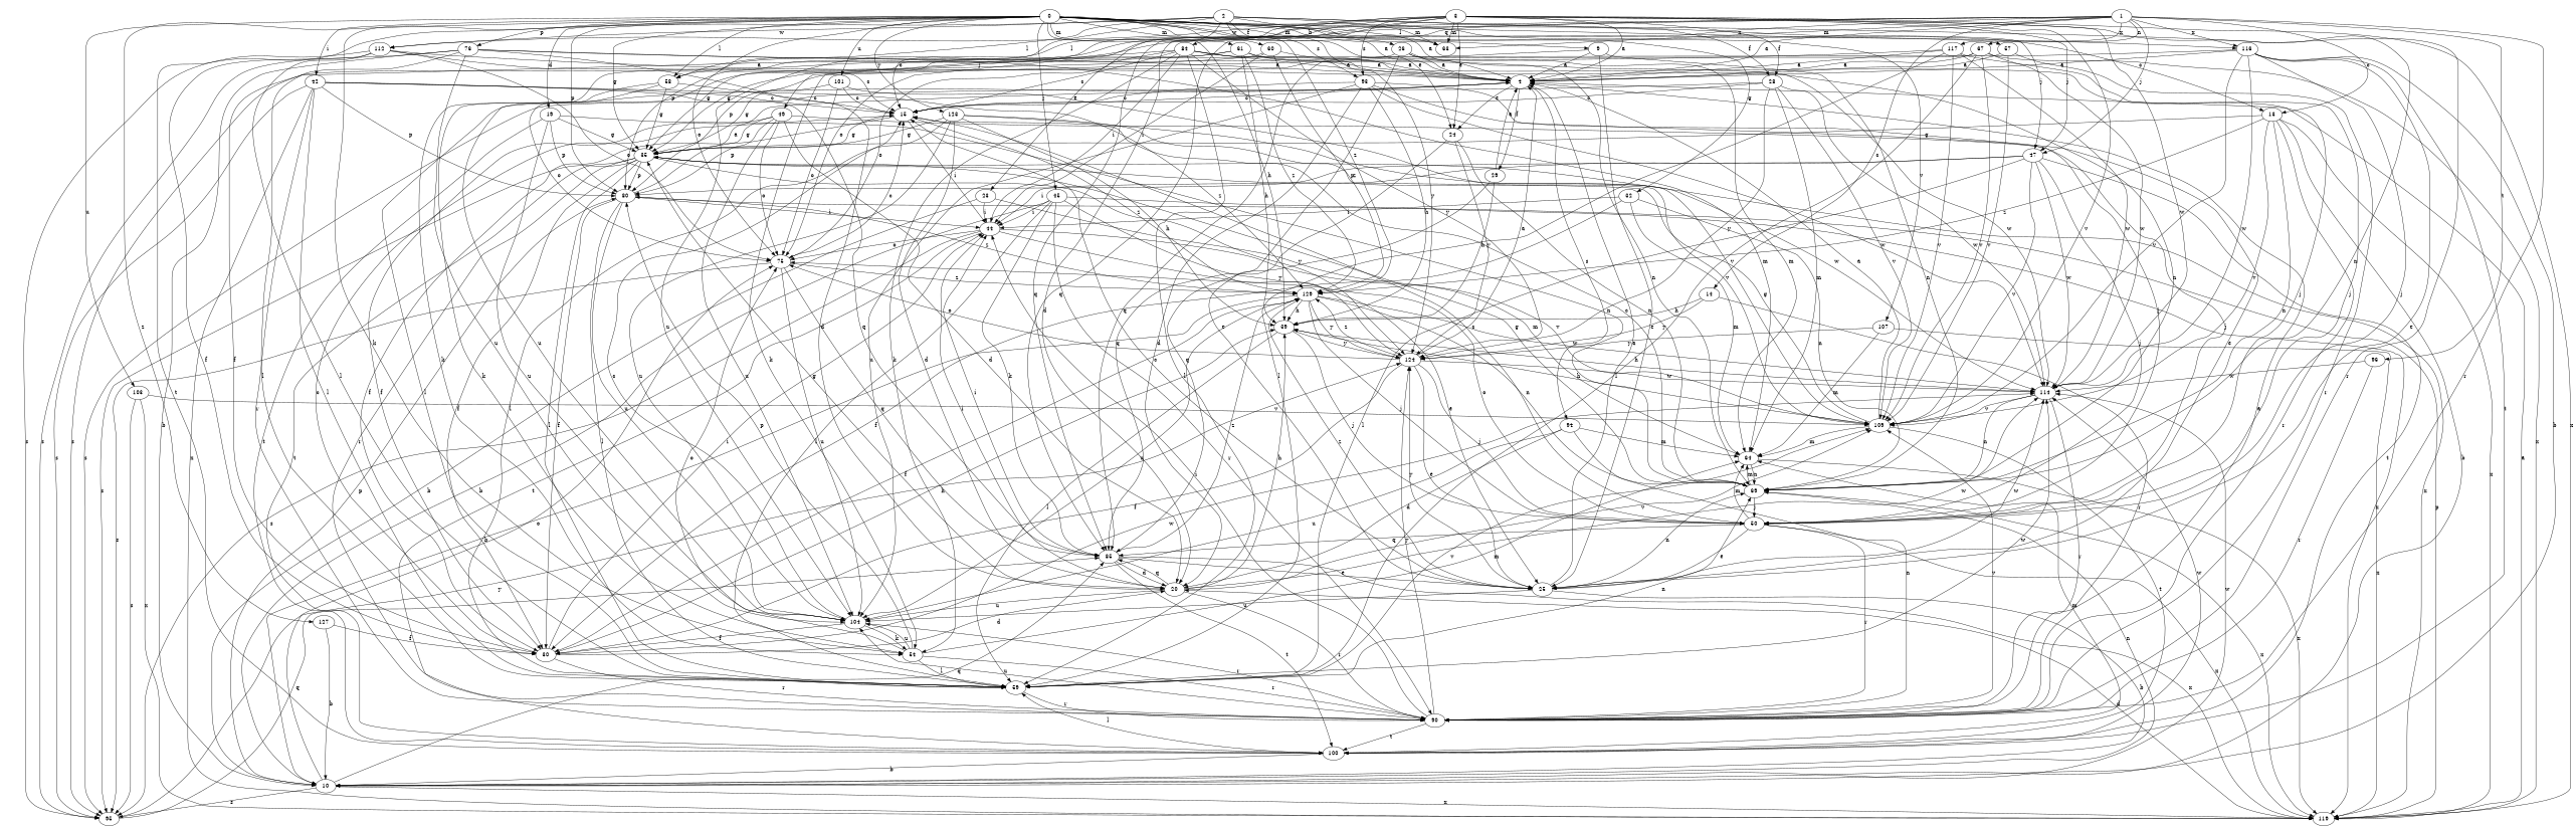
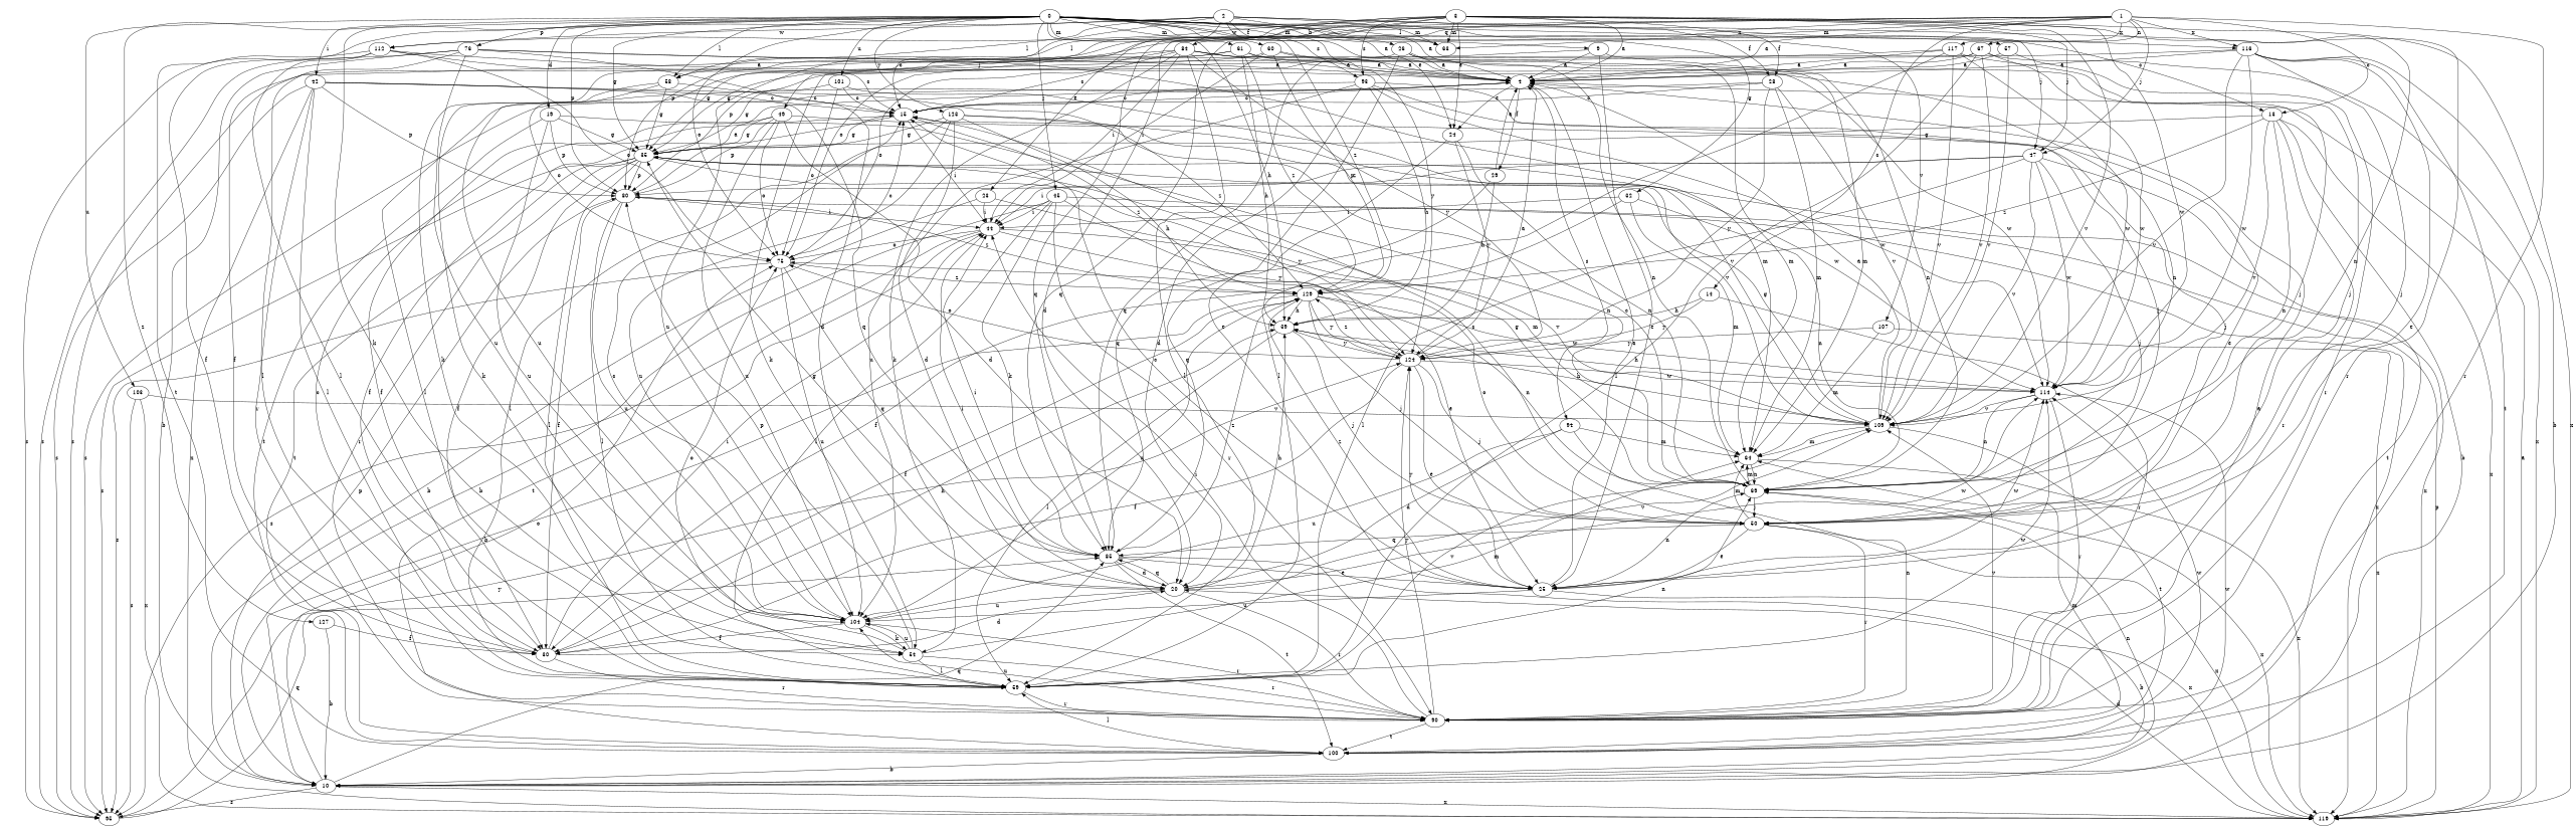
  strict digraph {
    0
    4
    9
    13
    19
    32
    35
    39
    42
    45
    54
    57
    58
    60
    61
    63
    75
    76
    80
    90
    93
    101
    103
    107
    116
    123
    124
    127
    129
    15
    24
    29
    59
    94
    69
    25
    109
    119
    10
    104
    100
    30
    44
    64
    95
    50
    85
    114
    20
    1
    14
    47
    67
    84
-   96
    117
    2
    23
    26
    28
    112
    3
    49
    0 -> 4 [label=a]
    0 -> 9 [label=b]
    0 -> 13 [label=c]
    0 -> 19 [label=d]
    0 -> 32 [label=g]
    0 -> 35 [label=g]
    0 -> 39 [label=h]
    0 -> 42 [label=i]
    0 -> 45 [label=j]
    0 -> 54 [label=k]
    0 -> 57 [label=l]
    0 -> 58 [label=l]
    0 -> 60 [label=m]
    0 -> 61 [label=m]
    0 -> 63 [label=m]
    0 -> 75 [label=o]
    0 -> 76 [label=p]
    0 -> 80 [label=p]
    0 -> 90 [label=r]
    0 -> 93 [label=s]
    0 -> 101 [label=u]
    0 -> 103 [label=u]
    0 -> 107 [label=v]
    0 -> 116 [label=x]
    0 -> 123 [label=y]
    0 -> 124 [label=y]
    0 -> 127 [label=z]
    0 -> 129 [label=z]
    4 -> 15 [label=c]
    4 -> 24 [label=e]
    4 -> 29 [label=f]
    4 -> 59 [label=l]
    4 -> 94 [label=s]
    9 -> 4 [label=a]
    9 -> 54 [label=k]
    9 -> 69 [label=n]
    9 -> 25 [label=e]
    13 -> 35 [label=g]
    13 -> 90 [label=r]
    13 -> 129 [label=z]
    13 -> 69 [label=n]
    13 -> 109 [label=v]
    13 -> 119 [label=x]
    13 -> 10 [label=b]
    19 -> 35 [label=g]
    19 -> 80 [label=p]
    19 -> 69 [label=n]
    19 -> 104 [label=u]
    19 -> 100 [label=t]
    32 -> 69 [label=n]
    32 -> 30 [label=f]
    32 -> 44 [label=i]
    32 -> 64 [label=m]
    35 -> 80 [label=p]
    35 -> 90 [label=r]
    35 -> 124 [label=y]
    35 -> 59 [label=l]
    35 -> 119 [label=x]
    35 -> 100 [label=t]
    35 -> 30 [label=f]
    35 -> 95 [label=s]
    39 -> 124 [label=y]
    39 -> 59 [label=l]
    39 -> 50 [label=j]
    42 -> 80 [label=p]
    42 -> 90 [label=r]
    42 -> 129 [label=z]
    42 -> 15 [label=c]
    42 -> 59 [label=l]
    42 -> 119 [label=x]
    42 -> 95 [label=s]
    42 -> 85 [label=q]
    45 -> 90 [label=r]
    45 -> 124 [label=y]
    45 -> 59 [label=l]
    45 -> 119 [label=x]
    45 -> 10 [label=b]
    45 -> 44 [label=i]
    45 -> 85 [label=k]
    54 -> 75 [label=o]
    54 -> 80 [label=p]
    54 -> 90 [label=r]
    54 -> 59 [label=l]
    54 -> 104 [label=u]
    54 -> 64 [label=m]
    57 -> 4 [label=a]
    57 -> 90 [label=r]
    57 -> 109 [label=v]
    58 -> 35 [label=g]
    58 -> 54 [label=k]
    58 -> 75 [label=o]
    58 -> 15 [label=c]
    60 -> 4 [label=a]
    60 -> 35 [label=g]
    60 -> 129 [label=z]
    60 -> 44 [label=i]
+   60 -> 64 [label=m]
    61 -> 4 [label=a]
    61 -> 39 [label=h]
    61 -> 129 [label=z]
    61 -> 104 [label=u]
    61 -> 30 [label=f]
    61 -> 114 [label=w]
    75 -> 129 [label=z]
    75 -> 15 [label=c]
    75 -> 104 [label=u]
    75 -> 95 [label=s]
    75 -> 85 [label=q]
    76 -> 4 [label=a]
    76 -> 59 [label=l]
    76 -> 10 [label=b]
    76 -> 104 [label=u]
    76 -> 64 [label=m]
    76 -> 95 [label=s]
    76 -> 20 [label=d]
    80 -> 4 [label=a]
    80 -> 129 [label=z]
    80 -> 59 [label=l]
    80 -> 104 [label=u]
    80 -> 30 [label=f]
    80 -> 44 [label=i]
    90 -> 4 [label=a]
    90 -> 124 [label=y]
    90 -> 109 [label=v]
    90 -> 104 [label=u]
    90 -> 100 [label=t]
    90 -> 44 [label=i]
    93 -> 39 [label=h]
    93 -> 15 [label=c]
    93 -> 25 [label=e]
    93 -> 104 [label=u]
    93 -> 50 [label=j]
    93 -> 114 [label=w]
    93 -> 20 [label=d]
    101 -> 35 [label=g]
    101 -> 75 [label=o]
    101 -> 15 [label=c]
    101 -> 109 [label=v]
    103 -> 109 [label=v]
    103 -> 119 [label=x]
    103 -> 95 [label=s]
    107 -> 124 [label=y]
    107 -> 119 [label=x]
    107 -> 64 [label=m]
    116 -> 4 [label=a]
    116 -> 25 [label=e]
    116 -> 109 [label=v]
    116 -> 10 [label=b]
    116 -> 100 [label=t]
    116 -> 95 [label=s]
    116 -> 50 [label=j]
    116 -> 114 [label=w]
    123 -> 35 [label=g]
    123 -> 39 [label=h]
    123 -> 59 [label=l]
    123 -> 109 [label=v]
    123 -> 104 [label=u]
    123 -> 114 [label=w]
    123 -> 20 [label=d]
    124 -> 4 [label=a]
    124 -> 75 [label=o]
    124 -> 129 [label=z]
    124 -> 25 [label=e]
    124 -> 30 [label=f]
    124 -> 50 [label=j]
    124 -> 114 [label=w]
    127 -> 10 [label=b]
    127 -> 30 [label=f]
    129 -> 39 [label=h]
    129 -> 124 [label=y]
    129 -> 69 [label=n]
    129 -> 10 [label=b]
    129 -> 104 [label=u]
    129 -> 30 [label=f]
    129 -> 50 [label=j]
    129 -> 114 [label=w]
    15 -> 35 [label=g]
    15 -> 129 [label=z]
    15 -> 30 [label=f]
    15 -> 44 [label=i]
    24 -> 124 [label=y]
    24 -> 69 [label=n]
    24 -> 85 [label=q]
    29 -> 4 [label=a]
    29 -> 39 [label=h]
    29 -> 85 [label=q]
    59 -> 90 [label=r]
    59 -> 69 [label=n]
    59 -> 109 [label=v]
    59 -> 114 [label=w]
    94 -> 90 [label=n]
    94 -> 104 [label=u]
    94 -> 64 [label=m]
    94 -> 20 [label=d]
    69 -> 35 [label=g]
    69 -> 15 [label=c]
    69 -> 119 [label=x]
    69 -> 64 [label=m]
    69 -> 50 [label=j]
    25 -> 4 [label=a]
    25 -> 124 [label=y]
    25 -> 129 [label=z]
    25 -> 15 [label=c]
    25 -> 69 [label=n]
    25 -> 10 [label=b]
    25 -> 104 [label=u]
    25 -> 114 [label=w]
    109 -> 4 [label=a]
    109 -> 35 [label=g]
    109 -> 39 [label=h]
    109 -> 100 [label=t]
    109 -> 64 [label=m]
    119 -> 4 [label=a]
    119 -> 80 [label=p]
    119 -> 20 [label=d]
    10 -> 75 [label=o]
    10 -> 80 [label=p]
    10 -> 69 [label=n]
    10 -> 119 [label=x]
    10 -> 95 [label=s]
    10 -> 85 [label=q]
    10 -> 114 [label=w]
    104 -> 54 [label=k]
    104 -> 90 [label=r]
    104 -> 15 [label=c]
    104 -> 30 [label=f]
    100 -> 59 [label=l]
    100 -> 10 [label=b]
    100 -> 64 [label=m]
    100 -> 114 [label=w]
    30 -> 39 [label=h]
    30 -> 90 [label=r]
    30 -> 15 [label=c]
    30 -> 44 [label=i]
-   30 -> 114 [label=w]
    30 -> 20 [label=d]
    44 -> 75 [label=o]
    44 -> 25 [label=e]
    44 -> 109 [label=v]
    44 -> 100 [label=t]
    44 -> 95 [label=s]
    64 -> 69 [label=n]
    64 -> 119 [label=x]
    95 -> 124 [label=y]
    95 -> 85 [label=q]
    50 -> 75 [label=o]
    50 -> 90 [label=r]
    50 -> 15 [label=c]
    50 -> 25 [label=e]
    50 -> 119 [label=x]
    50 -> 64 [label=m]
    50 -> 85 [label=q]
    85 -> 129 [label=z]
    85 -> 25 [label=e]
    85 -> 119 [label=x]
    85 -> 100 [label=t]
    85 -> 44 [label=i]
    85 -> 20 [label=d]
    114 -> 39 [label=h]
    114 -> 90 [label=r]
    114 -> 69 [label=n]
    114 -> 109 [label=v]
    20 -> 35 [label=g]
    20 -> 39 [label=h]
    20 -> 90 [label=r]
    20 -> 109 [label=v]
    20 -> 104 [label=u]
    20 -> 44 [label=i]
    20 -> 85 [label=q]
    20 -> 114 [label=w]
    1 -> 4 [label=a]
    1 -> 13 [label=c]
    1 -> 63 [label=m]
    1 -> 80 [label=p]
    1 -> 90 [label=r]
    1 -> 116 [label=x]
    1 -> 104 [label=u]
    1 -> 85 [label=q]
    1 -> 14 [label=c]
    1 -> 47 [label=j]
    1 -> 67 [label=n]
    1 -> 84 [label=q]
-   1 -> 96 [label=t]
    1 -> 117 [label=x]
    14 -> 39 [label=h]
    14 -> 90 [label=r]
    14 -> 124 [label=y]
    47 -> 80 [label=p]
    47 -> 59 [label=l]
    47 -> 109 [label=v]
    47 -> 100 [label=t]
    47 -> 44 [label=i]
    47 -> 50 [label=j]
    47 -> 114 [label=w]
    67 -> 4 [label=a]
    67 -> 59 [label=l]
    67 -> 109 [label=v]
    67 -> 119 [label=x]
    67 -> 85 [label=q]
    67 -> 114 [label=w]
    84 -> 4 [label=a]
    84 -> 35 [label=g]
    84 -> 54 [label=k]
    84 -> 75 [label=o]
    84 -> 124 [label=y]
    84 -> 15 [label=c]
    84 -> 59 [label=l]
    84 -> 69 [label=n]
    84 -> 44 [label=i]
    84 -> 50 [label=j]
-   96 -> 90 [label=r]
-   96 -> 114 [label=w]
    117 -> 4 [label=a]
    117 -> 80 [label=p]
    117 -> 59 [label=l]
    117 -> 109 [label=v]
    117 -> 50 [label=j]
    117 -> 114 [label=w]
    2 -> 4 [label=a]
    2 -> 58 [label=l]
    2 -> 63 [label=m]
    2 -> 15 [label=c]
    2 -> 24 [label=e]
    2 -> 100 [label=t]
    2 -> 47 [label=j]
    2 -> 23 [label=e]
    2 -> 26 [label=f]
    2 -> 28 [label=f]
    2 -> 112 [label=w]
    23 -> 10 [label=b]
    23 -> 44 [label=i]
    23 -> 64 [label=m]
    26 -> 4 [label=a]
    26 -> 54 [label=k]
    26 -> 69 [label=n]
    26 -> 25 [label=e]
    26 -> 64 [label=m]
    28 -> 124 [label=y]
    28 -> 15 [label=c]
    28 -> 109 [label=v]
    28 -> 64 [label=m]
    28 -> 95 [label=s]
-   28 -> 114 [label=w]
    112 -> 4 [label=a]
    112 -> 75 [label=o]
    112 -> 15 [label=c]
    112 -> 59 [label=l]
    112 -> 30 [label=f]
    112 -> 95 [label=s]
    3 -> 4 [label=a]
    3 -> 58 [label=l]
    3 -> 63 [label=m]
    3 -> 75 [label=o]
    3 -> 93 [label=s]
    3 -> 24 [label=e]
    3 -> 69 [label=n]
    3 -> 109 [label=v]
    3 -> 119 [label=x]
    3 -> 85 [label=q]
    3 -> 114 [label=w]
    3 -> 20 [label=d]
    3 -> 47 [label=j]
    3 -> 28 [label=f]
    3 -> 112 [label=w]
    3 -> 49 [label=j]
    49 -> 35 [label=g]
    49 -> 75 [label=o]
    49 -> 80 [label=p]
    49 -> 104 [label=u]
    49 -> 30 [label=f]
    49 -> 50 [label=j]
    49 -> 20 [label=d]
  }
